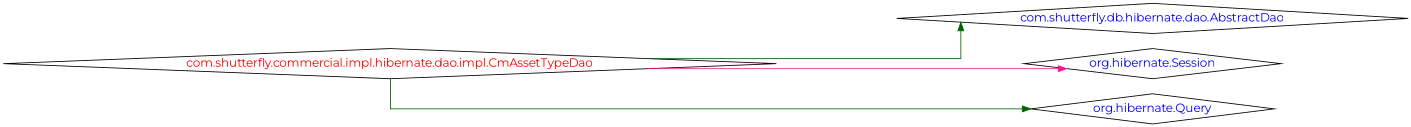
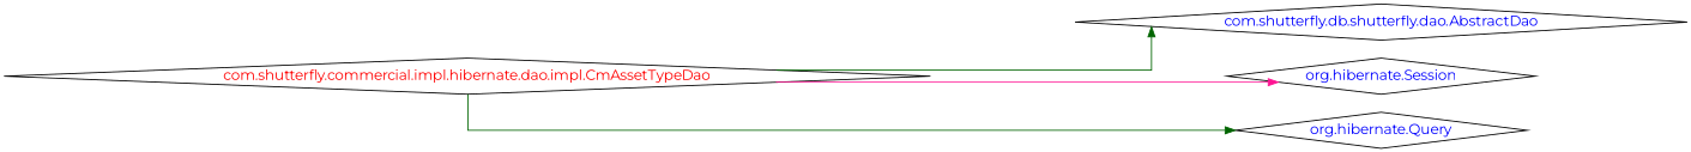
  digraph {
    concentrate=true
    fontname=Montserrat
    rankdir=LR
    ranksep=2.0
    splines=ortho
    node [fontcolor=blue fontname=Montserrat shape=diamond]
    edge [color=darkgreen fontname=Montserrat]
    "com.shutterfly.commercial.impl.hibernate.dao.impl.CmAssetTypeDao" [fontcolor=red]
-   "com.shutterfly.db.hibernate.dao.AbstractDao"
+   "com.shutterfly.db.hibernate.dao.AbstractDao" [label="com.shutterfly.db.shutterfly.dao.AbstractDao"]
    "org.hibernate.Session"
    "org.hibernate.Query"
    "com.shutterfly.commercial.impl.hibernate.dao.impl.CmAssetTypeDao" -> "com.shutterfly.db.hibernate.dao.AbstractDao"
    "com.shutterfly.commercial.impl.hibernate.dao.impl.CmAssetTypeDao" -> "org.hibernate.Session" [color=deeppink]
    "com.shutterfly.commercial.impl.hibernate.dao.impl.CmAssetTypeDao" -> "org.hibernate.Query"
  }
